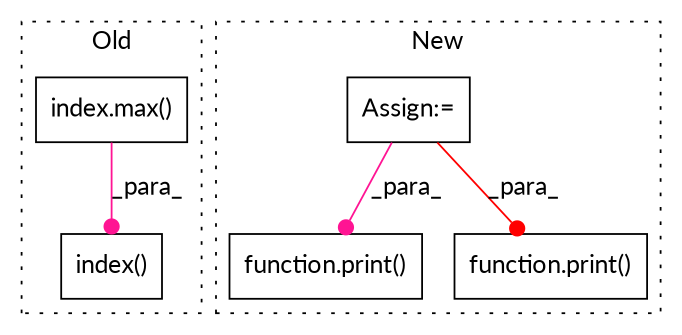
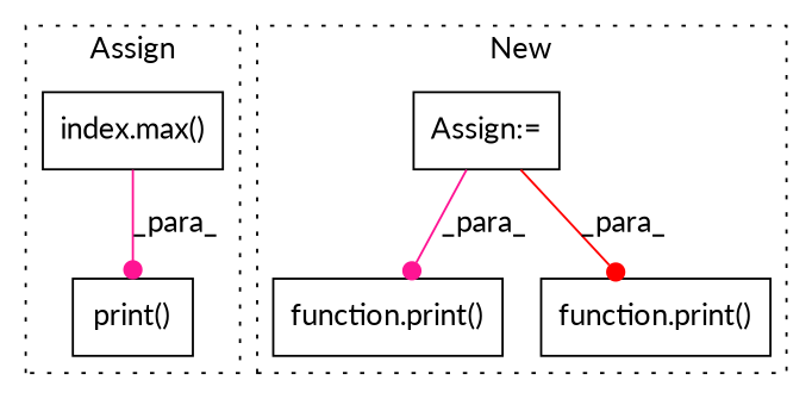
  digraph {
    fontname=Lato
    node [a=75 fontname=Lato l="6,1" shape=box]
    edge [arrowhead=dot color=deeppink fontname=Lato]
-   n1 [l="24,1" label="index()" s="3195,3232"]
+   n1 [l="24,1" label="print()" s="3195,3232"]
    n2 [l="4,1" label="index.max()" s="3219,3231"]
    n3 [label="function.print()" s="4790,4919"]
    n4 [a=68 l=3 label="Assign:=" s=4525]
    n5 [label="function.print()" s="4672,4717"]
    subgraph cluster_1 {
-     label=Old
+     label=Assign
      style=dotted
      n1
      n2
    }
    subgraph cluster_2 {
      label=New
      style=dotted
      n3
      n4
      n5
    }
    n2 -> n1 [label=_para_]
    n4 -> n3 [label=_para_]
    n4 -> n5 [color=red label=_para_]
  }
